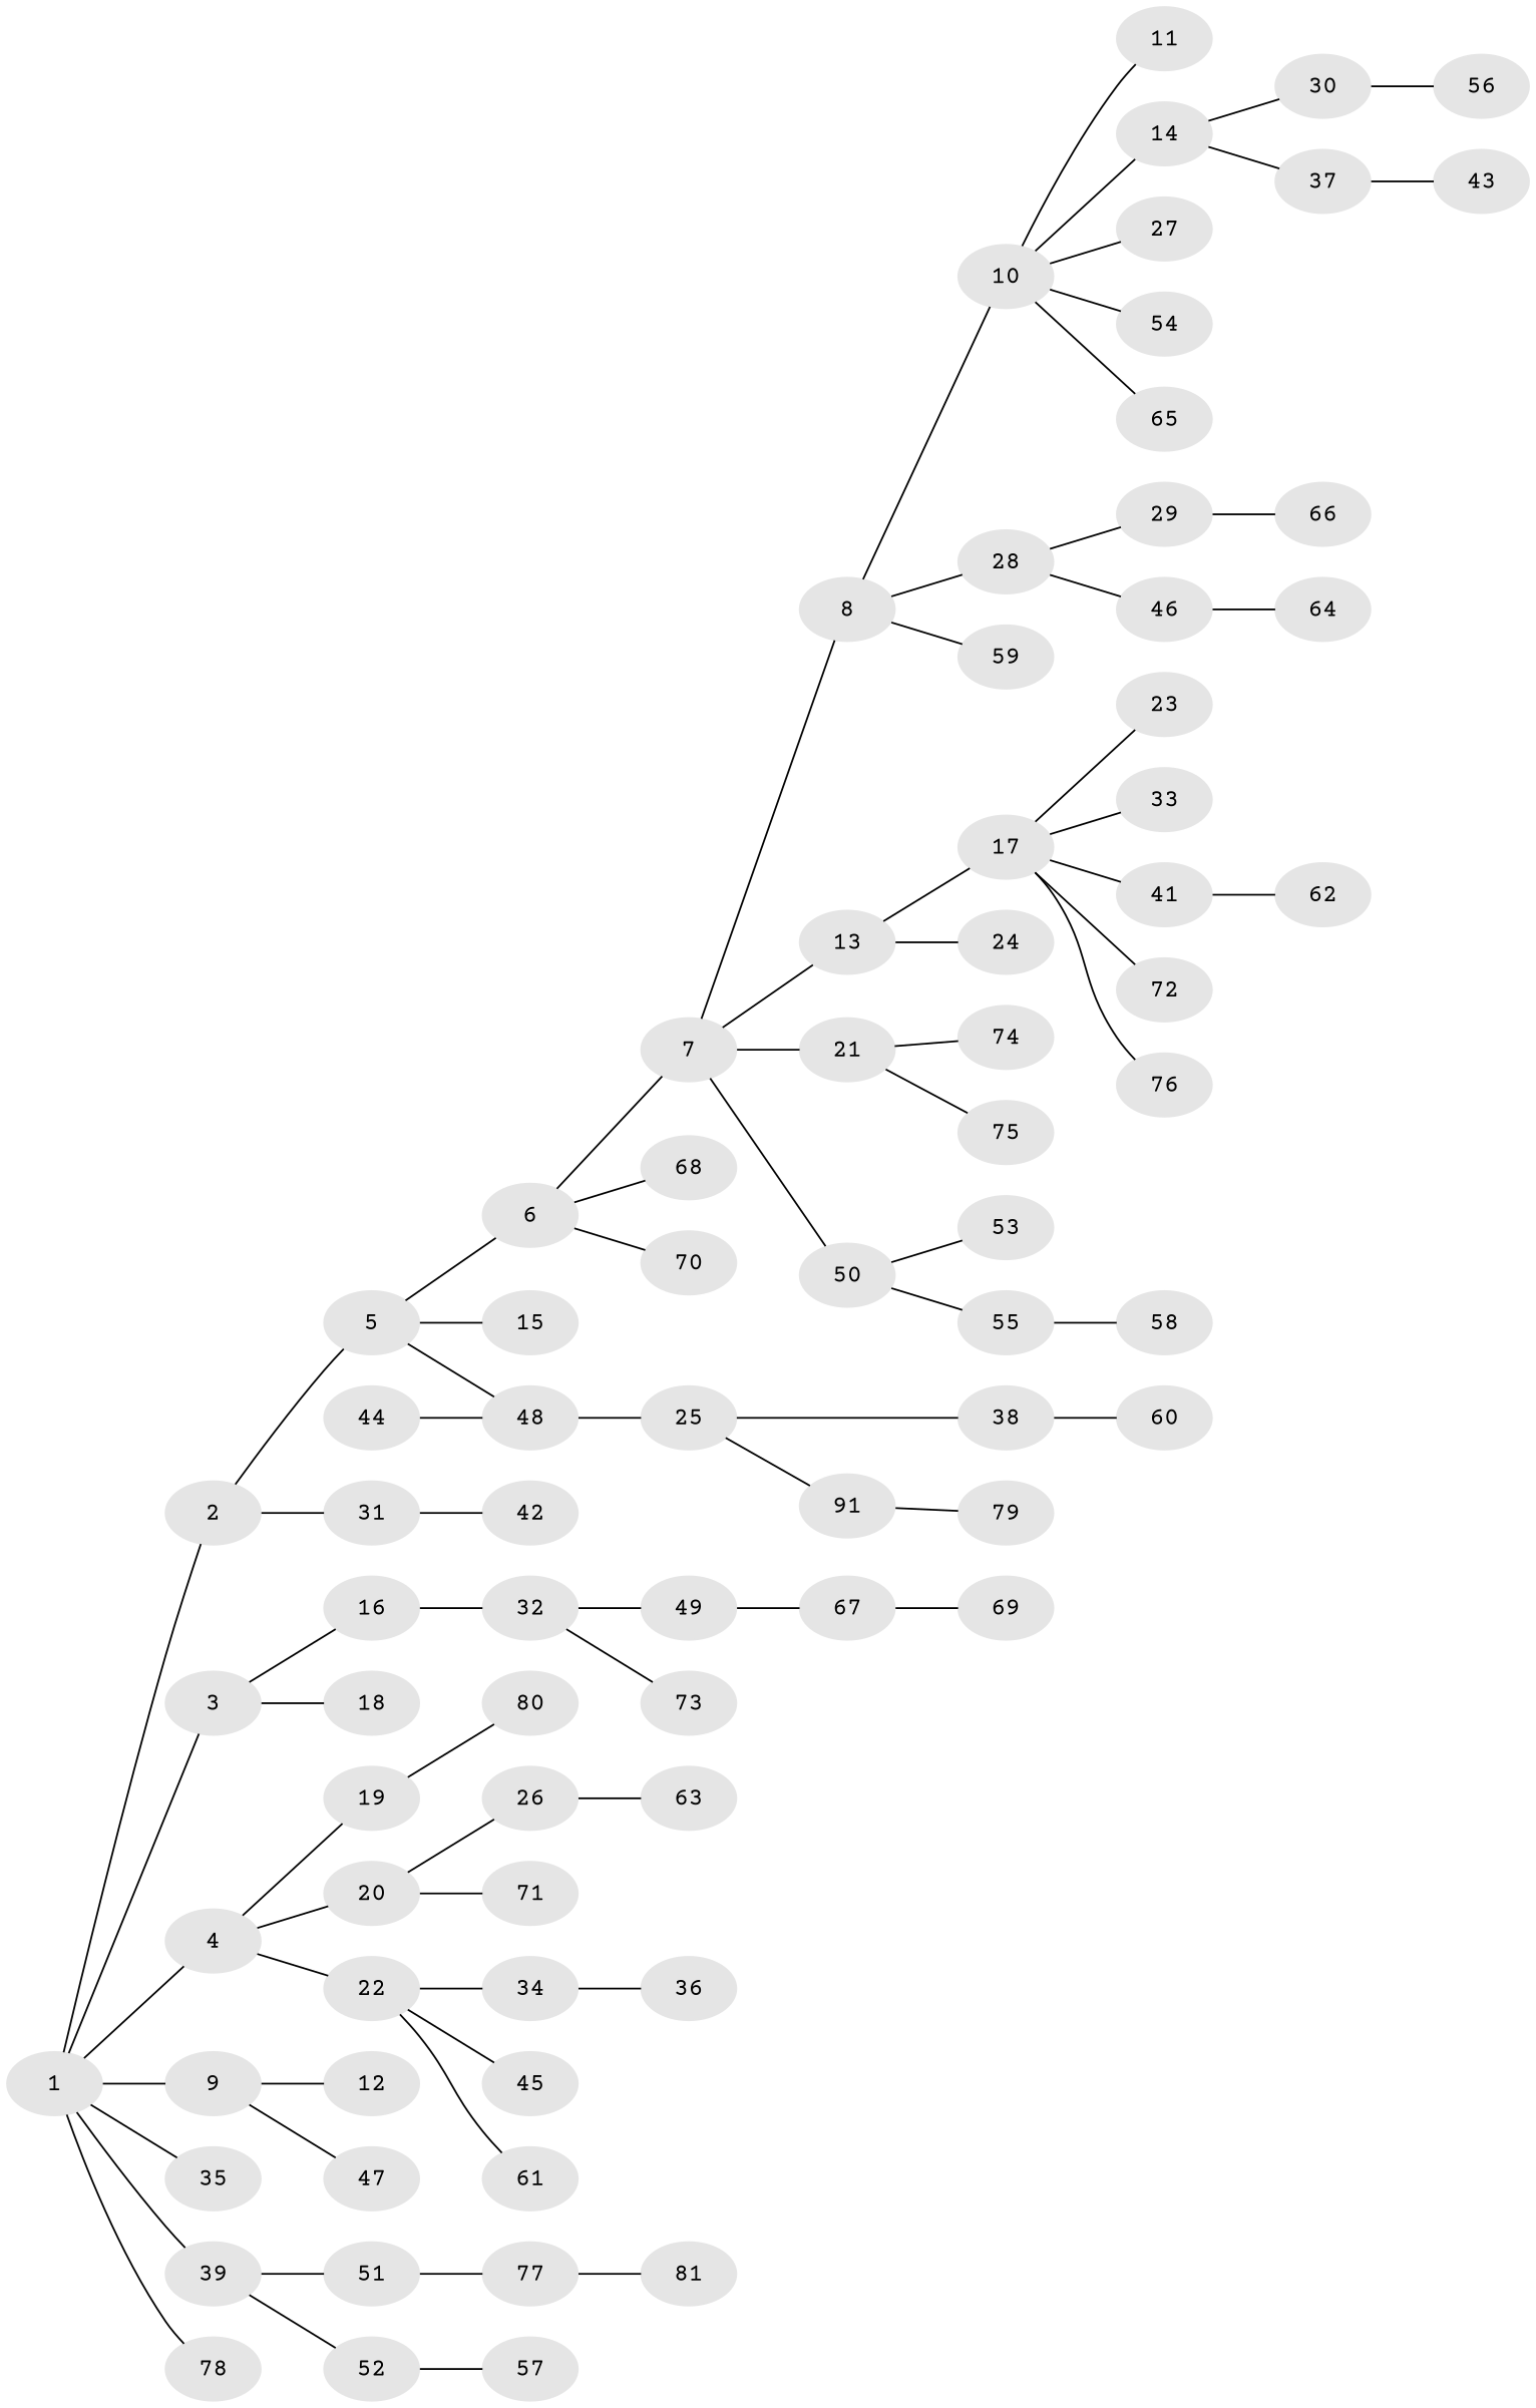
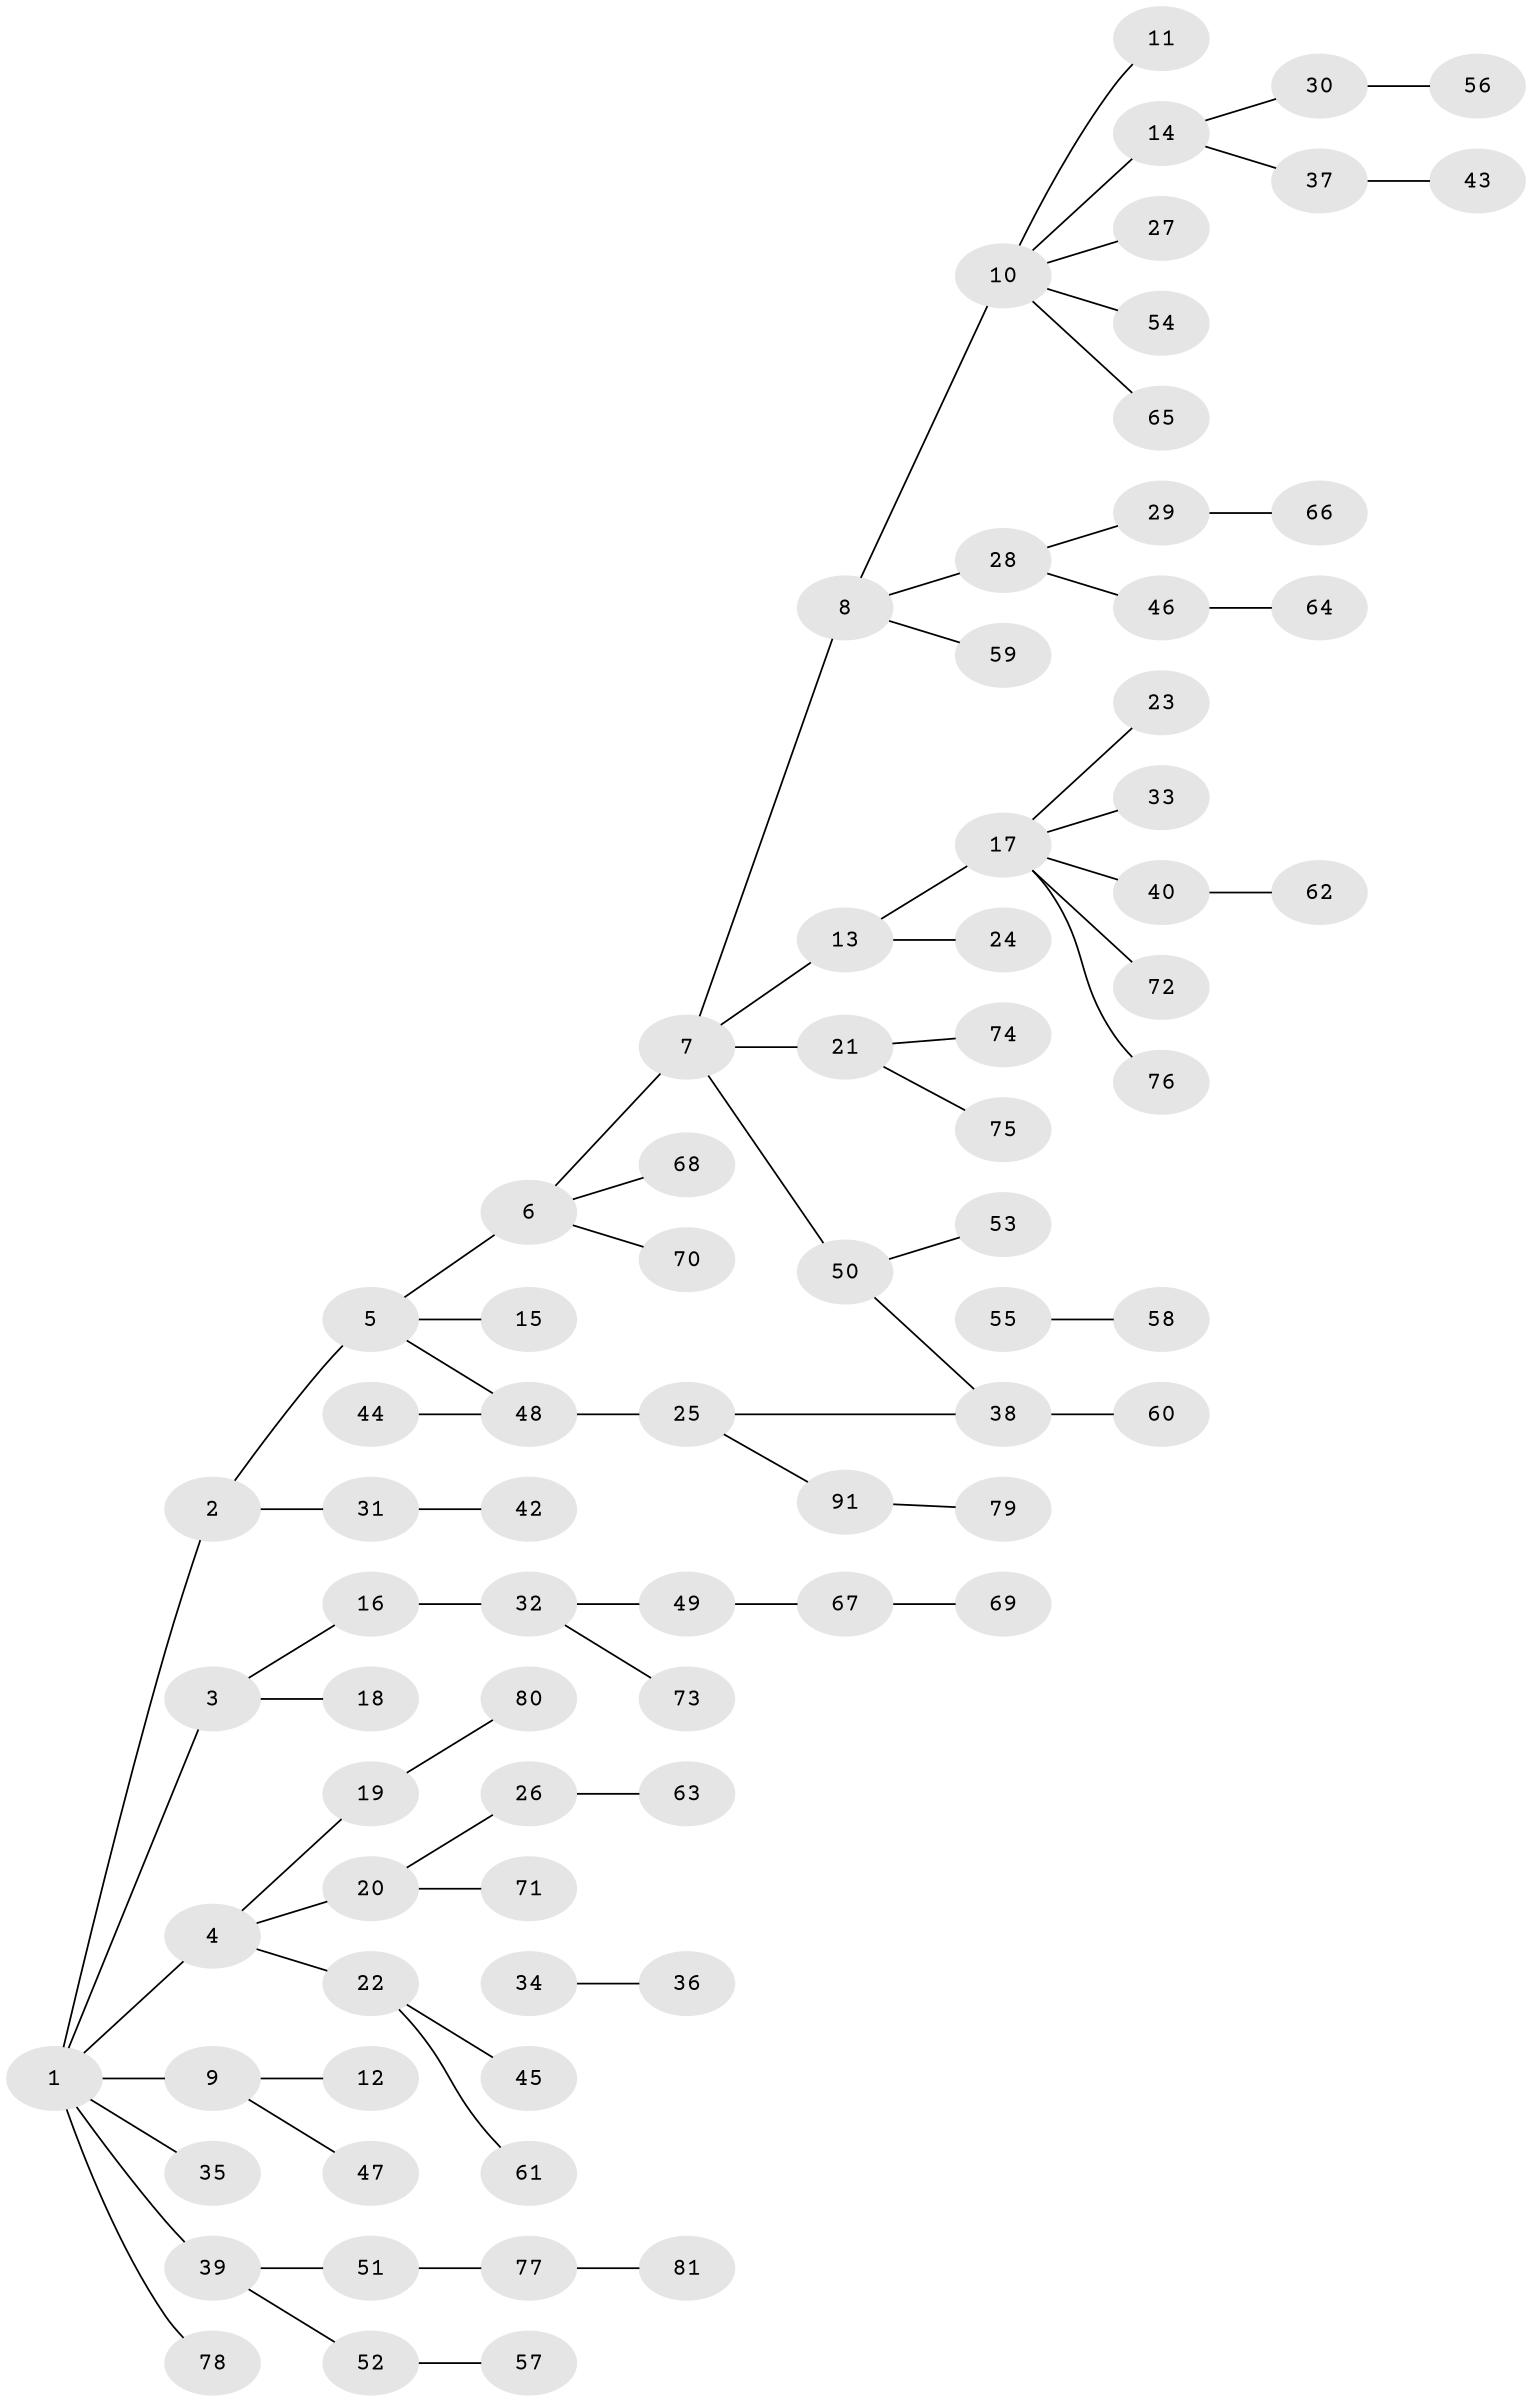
  graph {
    fontname="Courier Prime"
    rankdir=LR
    node [color=gray90 fontname="Courier Prime" style=filled]
    edge [fontname="Courier Prime"]
    1
    2
    3
    4
    9
    35
    39
    78
    5
    31
    16
    18
    19
    20
    22
    12
    47
    51
    52
    6
    15
    48
    42
    32
    80
    26
    71
    34
    45
    61
    7
    68
    70
    44
    8
    13
    21
    50
    10
    28
    59
    17
    24
    74
    75
    53
    55
    11
    14
    27
    54
    65
    29
    46
    30
    37
    23
    33
-   40 [label=41]
+   40
    72
    76
    56
    43
    25
    38
    n66 [label=91]
    49
    73
    62
    63
    36
    60
    79
    66
    64
    67
    77
    57
    69
    58
    81
    1 -- 2
    1 -- 3
    1 -- 4
    1 -- 9
    1 -- 35
    1 -- 39
    1 -- 78
    2 -- 5
    2 -- 31
    3 -- 16
    3 -- 18
    4 -- 19
    4 -- 20
    4 -- 22
    9 -- 12
    9 -- 47
    39 -- 51
    39 -- 52
    5 -- 6
    5 -- 15
    5 -- 48
    31 -- 42
    16 -- 32
    19 -- 80
    20 -- 26
    20 -- 71
-   22 -- 34
    22 -- 45
    22 -- 61
    51 -- 77
    52 -- 57
    6 -- 7
    6 -- 68
    6 -- 70
    48 -- 25
    32 -- 49
    32 -- 73
    26 -- 63
    34 -- 36
    7 -- 8
    7 -- 13
    7 -- 21
    7 -- 50
    44 -- 48
    8 -- 10
    8 -- 28
    8 -- 59
    13 -- 17
    13 -- 24
    21 -- 74
    21 -- 75
    50 -- 53
-   50 -- 55
+   50 -- 38
    10 -- 11
    10 -- 14
    10 -- 27
    10 -- 54
    10 -- 65
    28 -- 29
    28 -- 46
    17 -- 23
    17 -- 33
    17 -- 40
    17 -- 72
    17 -- 76
    55 -- 58
    14 -- 30
    14 -- 37
    29 -- 66
    46 -- 64
    30 -- 56
    37 -- 43
    40 -- 62
    25 -- 38
    25 -- n66
    38 -- 60
    n66 -- 79
    49 -- 67
    67 -- 69
    77 -- 81
  }
